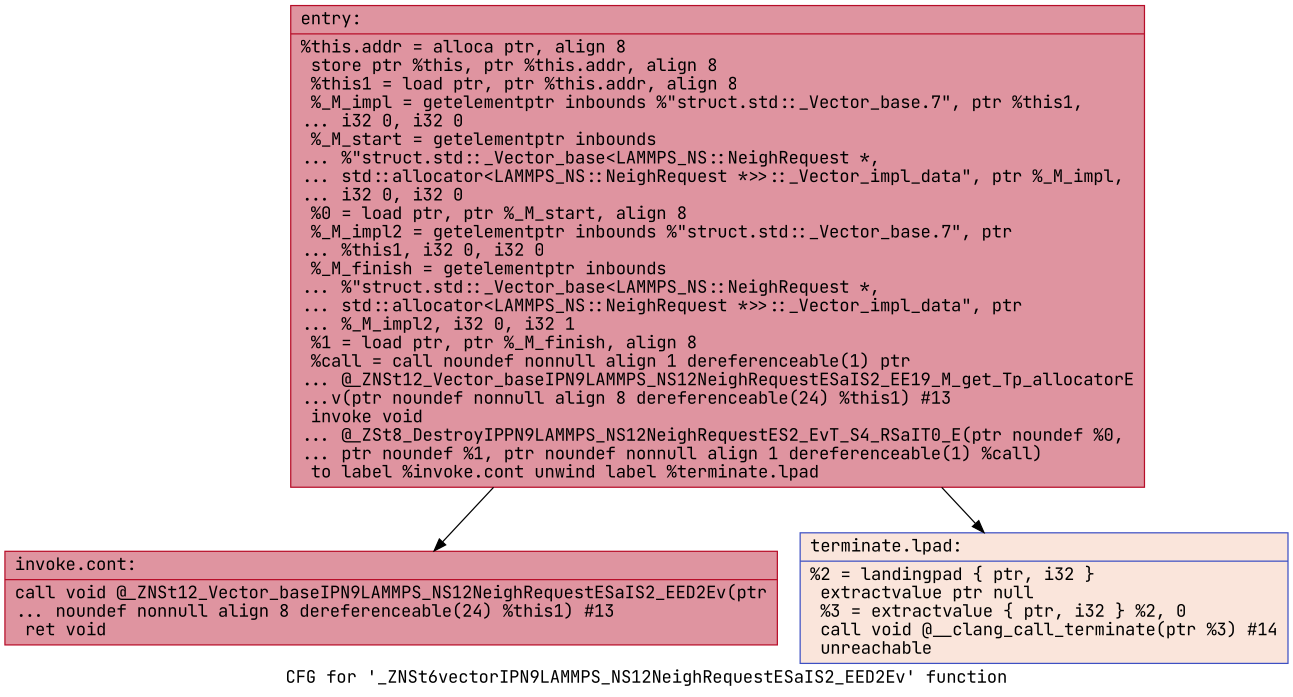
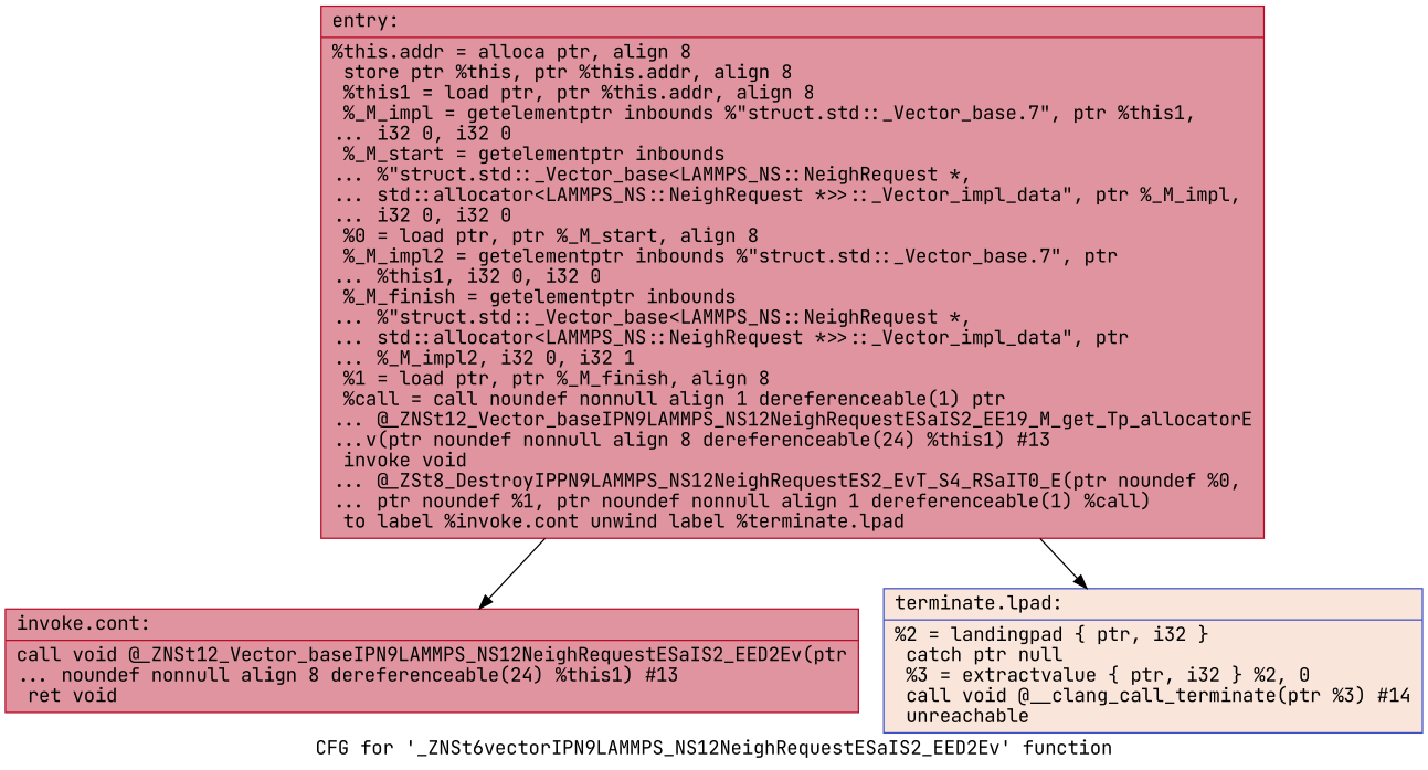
  digraph {
    label="CFG for '_ZNSt6vectorIPN9LAMMPS_NS12NeighRequestESaIS2_EED2Ev' function"
    fontname="JetBrains Mono"
    node [color="#b70d28ff" fillcolor="#b70d2870" fontname="JetBrains Mono" shape=record style=filled]
    edge [fontname="JetBrains Mono"]
    n1 [label="{entry:\l|  %this.addr = alloca ptr, align 8\l  store ptr %this, ptr %this.addr, align 8\l  %this1 = load ptr, ptr %this.addr, align 8\l  %_M_impl = getelementptr inbounds %\"struct.std::_Vector_base.7\", ptr %this1,\l... i32 0, i32 0\l  %_M_start = getelementptr inbounds\l... %\"struct.std::_Vector_base\<LAMMPS_NS::NeighRequest *,\l... std::allocator\<LAMMPS_NS::NeighRequest *\>\>::_Vector_impl_data\", ptr %_M_impl,\l... i32 0, i32 0\l  %0 = load ptr, ptr %_M_start, align 8\l  %_M_impl2 = getelementptr inbounds %\"struct.std::_Vector_base.7\", ptr\l... %this1, i32 0, i32 0\l  %_M_finish = getelementptr inbounds\l... %\"struct.std::_Vector_base\<LAMMPS_NS::NeighRequest *,\l... std::allocator\<LAMMPS_NS::NeighRequest *\>\>::_Vector_impl_data\", ptr\l... %_M_impl2, i32 0, i32 1\l  %1 = load ptr, ptr %_M_finish, align 8\l  %call = call noundef nonnull align 1 dereferenceable(1) ptr\l... @_ZNSt12_Vector_baseIPN9LAMMPS_NS12NeighRequestESaIS2_EE19_M_get_Tp_allocatorE\l...v(ptr noundef nonnull align 8 dereferenceable(24) %this1) #13\l  invoke void\l... @_ZSt8_DestroyIPPN9LAMMPS_NS12NeighRequestES2_EvT_S4_RSaIT0_E(ptr noundef %0,\l... ptr noundef %1, ptr noundef nonnull align 1 dereferenceable(1) %call)\l          to label %invoke.cont unwind label %terminate.lpad\l}"]
    n2 [label="{invoke.cont:\l|  call void @_ZNSt12_Vector_baseIPN9LAMMPS_NS12NeighRequestESaIS2_EED2Ev(ptr\l... noundef nonnull align 8 dereferenceable(24) %this1) #13\l  ret void\l}"]
-   n3 [color="#3d50c3ff" fillcolor="#f4c5ad70" label="{terminate.lpad:\l|  %2 = landingpad \{ ptr, i32 \}\l          extractvalue ptr null\l  %3 = extractvalue \{ ptr, i32 \} %2, 0\l  call void @__clang_call_terminate(ptr %3) #14\l  unreachable\l}"]
+   n3 [color="#3d50c3ff" fillcolor="#f4c5ad70" label="{terminate.lpad:\l|  %2 = landingpad \{ ptr, i32 \}\l          catch ptr null\l  %3 = extractvalue \{ ptr, i32 \} %2, 0\l  call void @__clang_call_terminate(ptr %3) #14\l  unreachable\l}"]
    n1 -> n2
    n1 -> n3
  }
